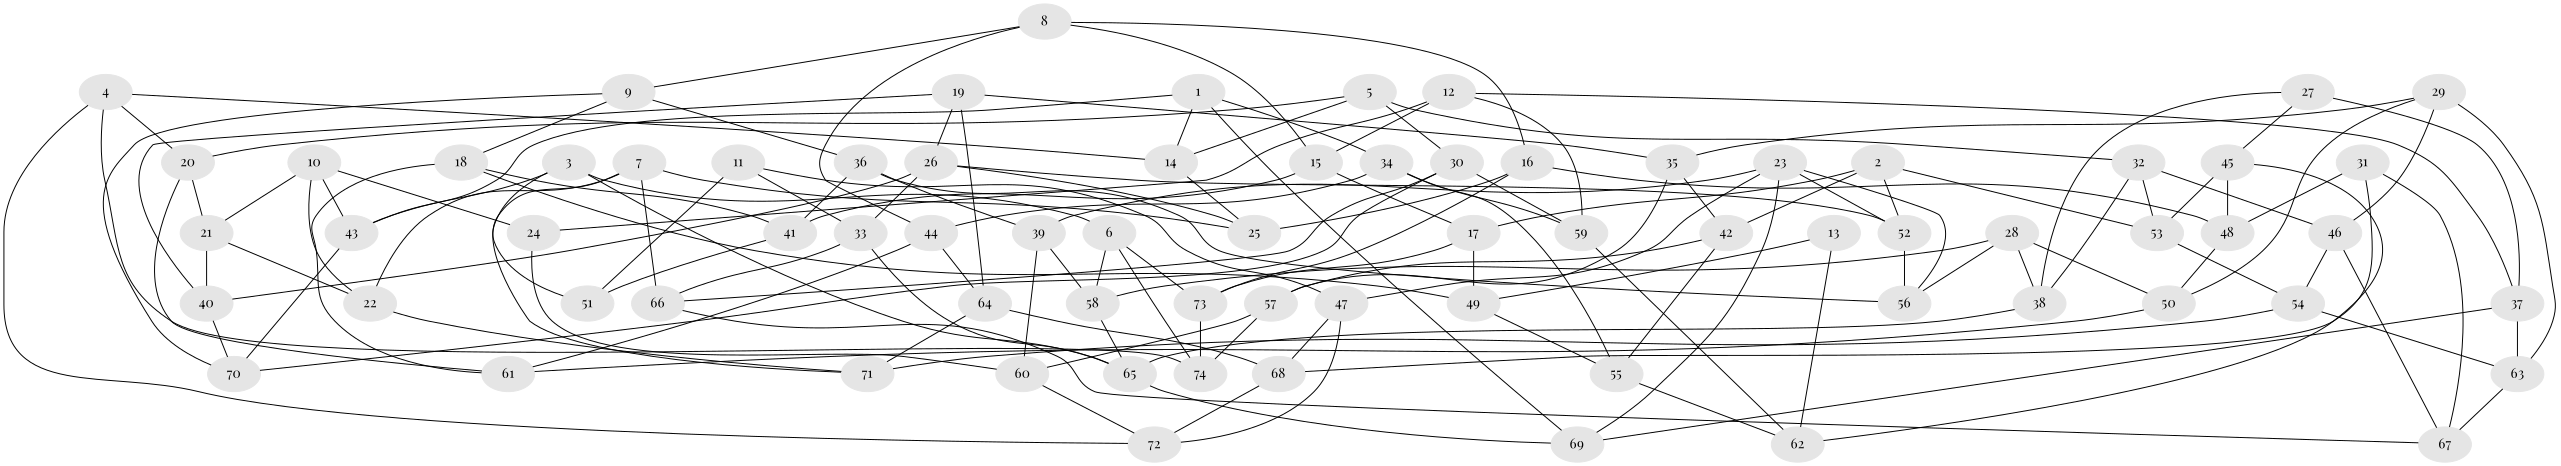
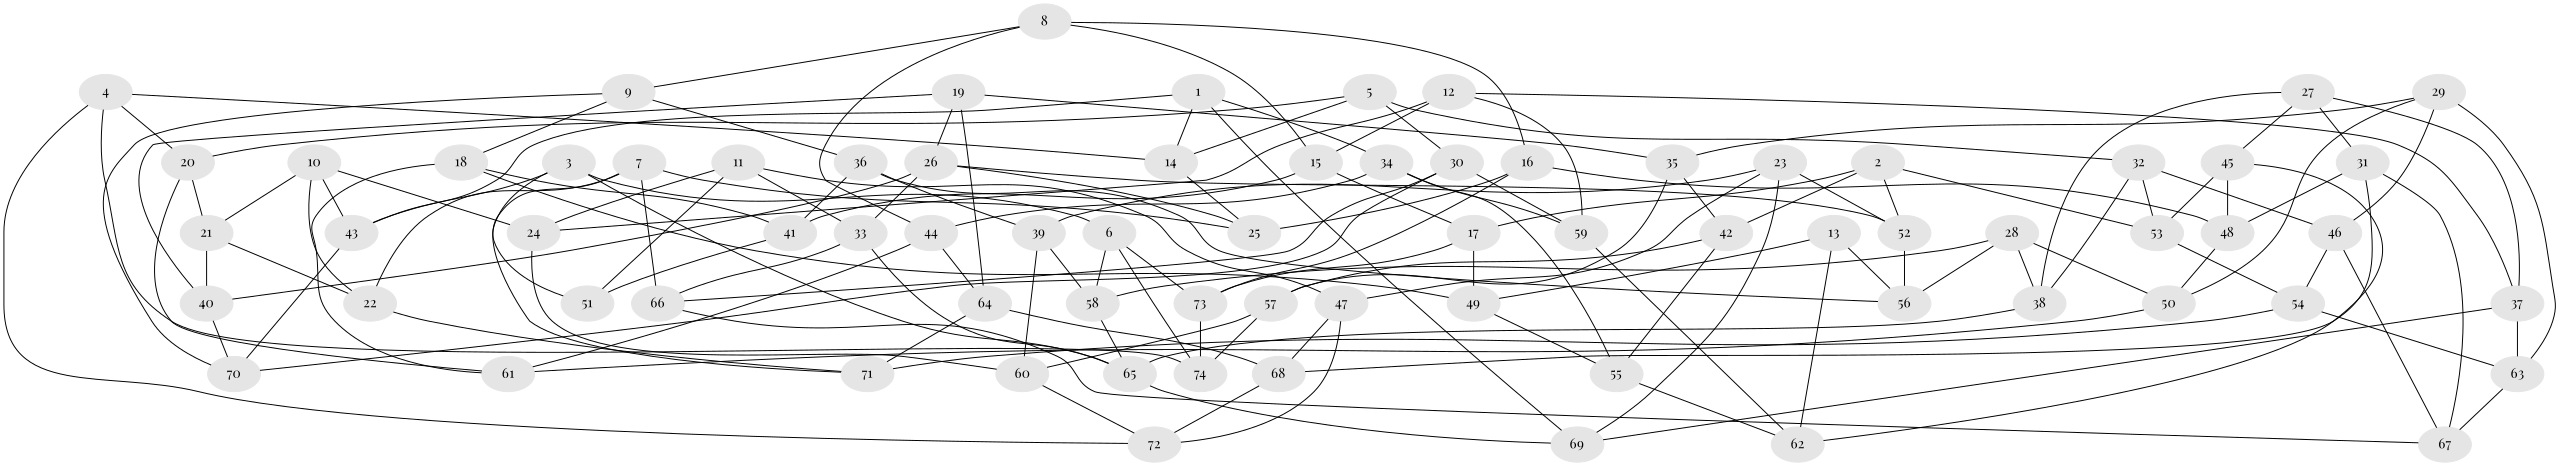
  graph {
    fontname="Playfair Display"
    node [color=gray90 fontname="Playfair Display" style=filled]
    edge [fontname="Playfair Display"]
    1
    14
    34
    43
    69
    25
    44
    59
    55
    70
    2
    17
    42
    52
    53
    73
    49
    57
    56
    54
    3
    6
    51
    65
    74
    58
    4
    20
    72
    21
    61
    5
    30
    32
    66
    38
    46
    7
    22
    71
    67
    8
    9
    15
    16
    18
    36
    41
    48
    64
    39
    10
    24
    40
    60
    11
    33
    47
    68
    12
    37
    63
    62
    13
    50
    19
    26
    35
    23
    27
    31
    45
    28
    29
    1 -- 14
    1 -- 34
    1 -- 43
    1 -- 69
    14 -- 25
    34 -- 44
    34 -- 59
    34 -- 55
    43 -- 70
    44 -- 61
    44 -- 64
    59 -- 62
    55 -- 62
    2 -- 17
    2 -- 42
    2 -- 52
    2 -- 53
    17 -- 73
    17 -- 49
    42 -- 55
    42 -- 57
    52 -- 56
    53 -- 54
    73 -- 74
    49 -- 55
    57 -- 74
    57 -- 60
    54 -- 71
    54 -- 63
    3 -- 43
    3 -- 6
    3 -- 51
    3 -- 65
    6 -- 73
    6 -- 74
    6 -- 58
    65 -- 69
    58 -- 65
    4 -- 14
    4 -- 74
    4 -- 20
    4 -- 72
    20 -- 21
    20 -- 61
    21 -- 22
    21 -- 40
    5 -- 14
    5 -- 20
    5 -- 30
    5 -- 32
    30 -- 59
    30 -- 70
    30 -- 66
    32 -- 53
    32 -- 38
    32 -- 46
    66 -- 67
    38 -- 65
    46 -- 54
    46 -- 67
    7 -- 25
    7 -- 66
    7 -- 22
    7 -- 71
    22 -- 71
    8 -- 44
    8 -- 9
    8 -- 15
    8 -- 16
    9 -- 70
    9 -- 18
    9 -- 36
    15 -- 17
    15 -- 41
    16 -- 25
    16 -- 73
    16 -- 48
    18 -- 49
    18 -- 61
    18 -- 41
    36 -- 56
    36 -- 41
    36 -- 39
    41 -- 51
    48 -- 50
    64 -- 71
    64 -- 68
    39 -- 58
    39 -- 60
    10 -- 43
    10 -- 21
    10 -- 22
    10 -- 24
    24 -- 60
    40 -- 70
    60 -- 72
    11 -- 51
+   11 -- 24
    11 -- 33
    11 -- 47
    33 -- 65
    33 -- 66
    47 -- 72
    47 -- 68
    68 -- 72
    12 -- 59
    12 -- 15
    12 -- 24
    12 -- 37
    37 -- 69
    37 -- 63
    63 -- 67
    13 -- 49
-   23 -- 56
+   13 -- 56
    13 -- 62
    50 -- 61
    19 -- 64
    19 -- 40
    19 -- 26
    19 -- 35
    26 -- 25
    26 -- 52
    26 -- 40
    26 -- 33
    35 -- 42
    35 -- 57
    23 -- 69
    23 -- 52
    23 -- 39
    23 -- 47
    27 -- 38
    27 -- 37
+   27 -- 31
    27 -- 45
    31 -- 67
    31 -- 48
    31 -- 68
    45 -- 53
    45 -- 48
    45 -- 62
    28 -- 56
    28 -- 58
    28 -- 38
    28 -- 50
    29 -- 46
    29 -- 63
    29 -- 50
    29 -- 35
  }
